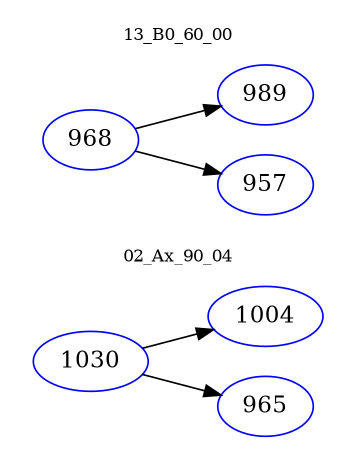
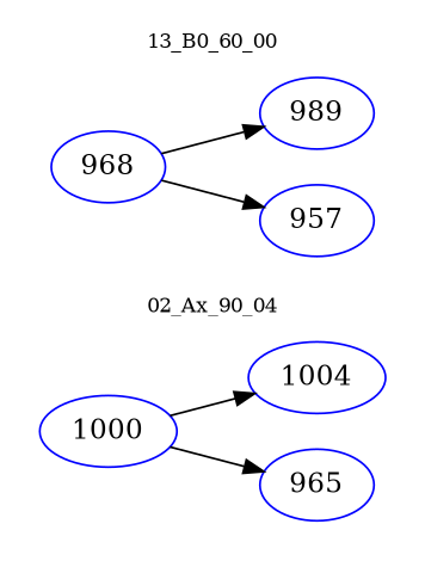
  digraph {
    rankdir=LR
    node [color=blue]
    edge [color=black]
-   n1 [label=1030]
+   n1 [label=1000]
    n2 [label=965]
    n3 [label=1004]
    n4 [label=968]
    n5 [label=957]
    n6 [label=989]
    subgraph cluster_1 {
      color=white
      fontsize=10
      label="02_Ax_90_04"
      n1
      n2
      n3
    }
    subgraph cluster_2 {
      color=white
      fontsize=10
      label="13_B0_60_00"
      n4
      n5
      n6
    }
    n1 -> n2
    n1 -> n3
    n4 -> n5
    n4 -> n6
  }
